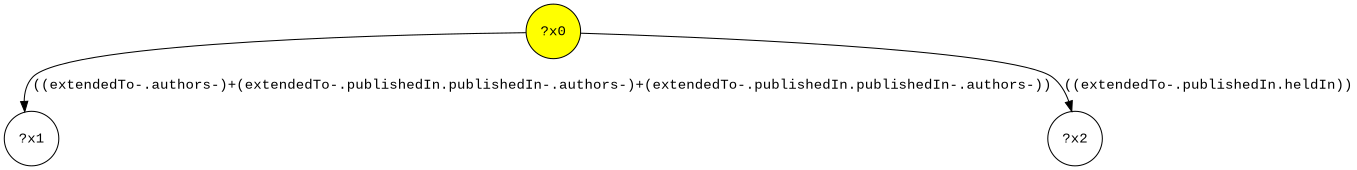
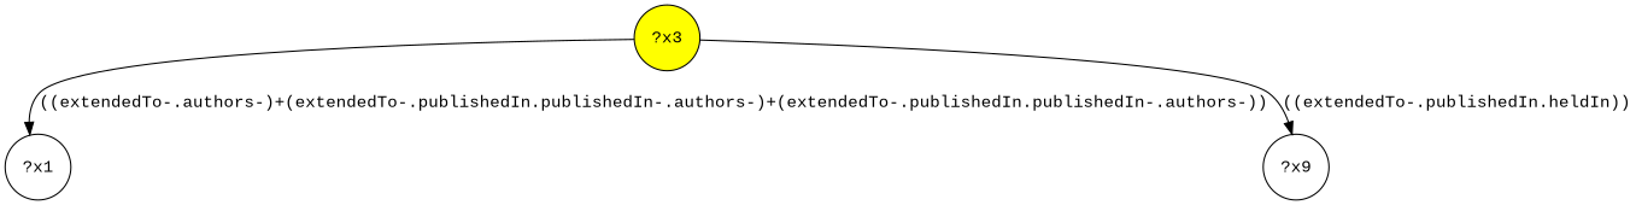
  digraph {
    fontname="Liberation Mono"
    node [fontname="Liberation Mono" shape=circle]
    edge [fontname="Liberation Mono"]
-   n1 [fillcolor=yellow label="?x0" style="filled,"]
+   n1 [fillcolor=yellow label="?x3" style="filled,"]
    n2 [label="?x1"]
-   n3 [label="?x2"]
+   n3 [label="?x9"]
    n1 -> n2 [label="((extendedTo-.authors-)+(extendedTo-.publishedIn.publishedIn-.authors-)+(extendedTo-.publishedIn.publishedIn-.authors-))"]
    n1 -> n3 [label="((extendedTo-.publishedIn.heldIn))"]
  }
